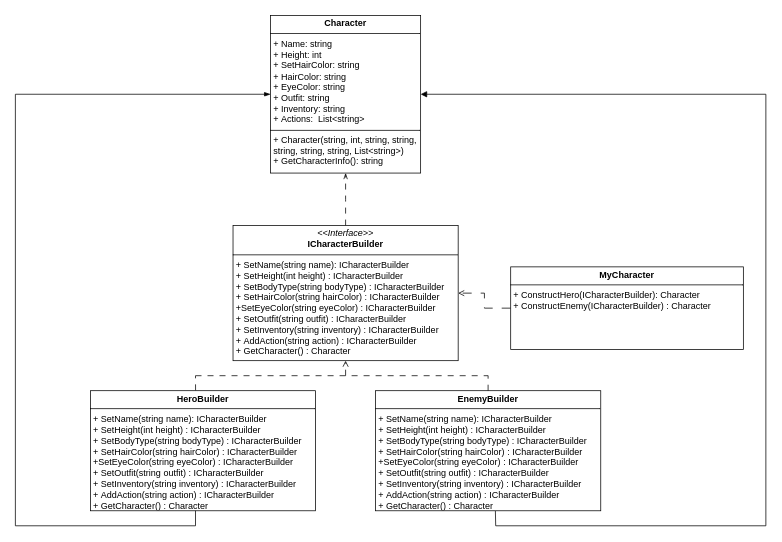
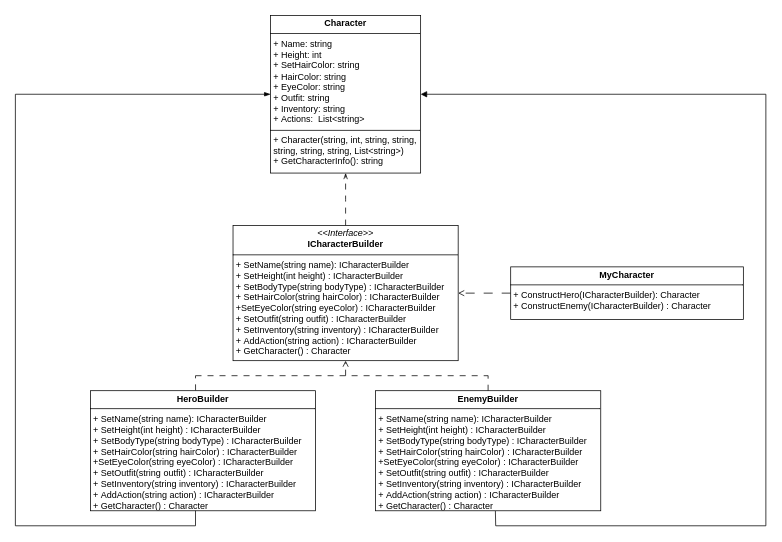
  <mxCell id="0" />
  <mxCell id="1" parent="0" />
  <mxCell id="2" style="edgeStyle=orthogonalEdgeStyle;rounded=0;orthogonalLoop=1;jettySize=auto;html=1;exitX=0.5;exitY=0;exitDx=0;exitDy=0;dashed=1;dashPattern=8 8;endArrow=openThin;endFill=0;" edge="1" parent="1" source="3"><mxGeometry relative="1" as="geometry"><mxPoint x="460" y="230" as="targetPoint" /></mxGeometry></mxCell>
  <mxCell id="3" value="&lt;p style=&quot;margin:0px;margin-top:4px;text-align:center;&quot;&gt;&lt;i&gt;&amp;lt;&amp;lt;Interface&amp;gt;&amp;gt;&lt;/i&gt;&lt;br&gt;&lt;b&gt;ICharacterBuilder&lt;/b&gt;&lt;/p&gt;&lt;hr size=&quot;1&quot; style=&quot;border-style:solid;&quot;&gt;&lt;p style=&quot;margin:0px;margin-left:4px;&quot;&gt;+ SetName(string name):&amp;nbsp;&lt;span style=&quot;text-align: center;&quot;&gt;ICharacterBuilder&lt;/span&gt;&lt;br&gt;+ SetHeight(int height)&amp;nbsp;&lt;span style=&quot;background-color: transparent; color: light-dark(rgb(0, 0, 0), rgb(255, 255, 255));&quot;&gt;:&amp;nbsp;&lt;/span&gt;&lt;span style=&quot;background-color: transparent; color: light-dark(rgb(0, 0, 0), rgb(255, 255, 255)); text-align: center;&quot;&gt;ICharacterBuilder&lt;/span&gt;&lt;/p&gt;&lt;p style=&quot;margin:0px;margin-left:4px;&quot;&gt;+&amp;nbsp;SetBodyType(string bodyType)&amp;nbsp;&lt;span style=&quot;background-color: transparent; color: light-dark(rgb(0, 0, 0), rgb(255, 255, 255));&quot;&gt;:&amp;nbsp;&lt;/span&gt;&lt;span style=&quot;background-color: transparent; color: light-dark(rgb(0, 0, 0), rgb(255, 255, 255)); text-align: center;&quot;&gt;ICharacterBuilder&lt;/span&gt;&lt;/p&gt;&lt;p style=&quot;margin:0px;margin-left:4px;&quot;&gt;+&amp;nbsp;SetHairColor(string hairColor)&amp;nbsp;&lt;span style=&quot;background-color: transparent; color: light-dark(rgb(0, 0, 0), rgb(255, 255, 255));&quot;&gt;:&amp;nbsp;&lt;/span&gt;&lt;span style=&quot;background-color: transparent; color: light-dark(rgb(0, 0, 0), rgb(255, 255, 255)); text-align: center;&quot;&gt;ICharacterBuilder&lt;/span&gt;&lt;/p&gt;&lt;p style=&quot;margin:0px;margin-left:4px;&quot;&gt;+SetEyeColor(string eyeColor)&amp;nbsp;&lt;span style=&quot;background-color: transparent; color: light-dark(rgb(0, 0, 0), rgb(255, 255, 255));&quot;&gt;:&amp;nbsp;&lt;/span&gt;&lt;span style=&quot;background-color: transparent; color: light-dark(rgb(0, 0, 0), rgb(255, 255, 255)); text-align: center;&quot;&gt;ICharacterBuilder&lt;/span&gt;&lt;/p&gt;&lt;p style=&quot;margin:0px;margin-left:4px;&quot;&gt;+&amp;nbsp;SetOutfit(string outfit)&amp;nbsp;&lt;span style=&quot;background-color: transparent; color: light-dark(rgb(0, 0, 0), rgb(255, 255, 255));&quot;&gt;:&amp;nbsp;&lt;/span&gt;&lt;span style=&quot;background-color: transparent; color: light-dark(rgb(0, 0, 0), rgb(255, 255, 255)); text-align: center;&quot;&gt;ICharacterBuilder&lt;/span&gt;&lt;/p&gt;&lt;p style=&quot;margin:0px;margin-left:4px;&quot;&gt;+&amp;nbsp;SetInventory(string inventory)&amp;nbsp;&lt;span style=&quot;background-color: transparent; color: light-dark(rgb(0, 0, 0), rgb(255, 255, 255));&quot;&gt;:&amp;nbsp;&lt;/span&gt;&lt;span style=&quot;background-color: transparent; color: light-dark(rgb(0, 0, 0), rgb(255, 255, 255)); text-align: center;&quot;&gt;ICharacterBuilder&lt;/span&gt;&lt;/p&gt;&lt;p style=&quot;margin:0px;margin-left:4px;&quot;&gt;+&amp;nbsp;AddAction(string action)&amp;nbsp;&lt;span style=&quot;background-color: transparent; color: light-dark(rgb(0, 0, 0), rgb(255, 255, 255));&quot;&gt;:&amp;nbsp;&lt;/span&gt;&lt;span style=&quot;background-color: transparent; color: light-dark(rgb(0, 0, 0), rgb(255, 255, 255)); text-align: center;&quot;&gt;ICharacterBuilder&lt;/span&gt;&lt;/p&gt;&lt;p style=&quot;margin:0px;margin-left:4px;&quot;&gt;+&amp;nbsp;GetCharacter() :&amp;nbsp;Character&lt;/p&gt;" style="verticalAlign=top;align=left;overflow=fill;html=1;whiteSpace=wrap;" vertex="1" parent="1"><mxGeometry x="310" y="300" width="300" height="180" as="geometry" /></mxCell>
  <mxCell id="4" value="&lt;p style=&quot;margin:0px;margin-top:4px;text-align:center;&quot;&gt;&lt;b&gt;Character&lt;/b&gt;&lt;/p&gt;&lt;hr size=&quot;1&quot; style=&quot;border-style:solid;&quot;&gt;&lt;p style=&quot;margin:0px;margin-left:4px;&quot;&gt;+ Name: string&lt;/p&gt;&lt;p style=&quot;margin:0px;margin-left:4px;&quot;&gt;+&amp;nbsp;Height: int&lt;/p&gt;&lt;p style=&quot;margin:0px;margin-left:4px;&quot;&gt;+&amp;nbsp;SetHairColor:&amp;nbsp;string&lt;/p&gt;&lt;p style=&quot;margin:0px;margin-left:4px;&quot;&gt;+&amp;nbsp;HairColor&lt;span style=&quot;background-color: transparent; color: light-dark(rgb(0, 0, 0), rgb(255, 255, 255));&quot;&gt;:&amp;nbsp;string&lt;/span&gt;&lt;/p&gt;&lt;p style=&quot;margin:0px;margin-left:4px;&quot;&gt;+&amp;nbsp;EyeColor&lt;span style=&quot;background-color: transparent; color: light-dark(rgb(0, 0, 0), rgb(255, 255, 255));&quot;&gt;:&amp;nbsp;string&lt;/span&gt;&lt;/p&gt;&lt;p style=&quot;margin:0px;margin-left:4px;&quot;&gt;+&amp;nbsp;Outfit&lt;span style=&quot;background-color: transparent; color: light-dark(rgb(0, 0, 0), rgb(255, 255, 255));&quot;&gt;:&amp;nbsp;string&lt;/span&gt;&lt;/p&gt;&lt;p style=&quot;margin:0px;margin-left:4px;&quot;&gt;+&amp;nbsp;Inventory&lt;span style=&quot;background-color: transparent; color: light-dark(rgb(0, 0, 0), rgb(255, 255, 255));&quot;&gt;:&amp;nbsp;string&lt;/span&gt;&lt;/p&gt;&lt;p style=&quot;margin:0px;margin-left:4px;&quot;&gt;+&amp;nbsp;Actions:&amp;nbsp;&amp;nbsp;List&amp;lt;string&amp;gt;&lt;/p&gt;&lt;hr size=&quot;1&quot; style=&quot;border-style:solid;&quot;&gt;&lt;p style=&quot;margin:0px;margin-left:4px;&quot;&gt;+ Character(string, int, string, string, string, string, string, List&amp;lt;string&amp;gt;)&lt;/p&gt;&lt;p style=&quot;margin:0px;margin-left:4px;&quot;&gt;+&amp;nbsp;GetCharacterInfo(): string&lt;/p&gt;" style="verticalAlign=top;align=left;overflow=fill;html=1;whiteSpace=wrap;" vertex="1" parent="1"><mxGeometry x="360" y="20" width="200" height="210" as="geometry" /></mxCell>
  <mxCell id="5" value="&lt;p style=&quot;margin:0px;margin-top:4px;text-align:center;&quot;&gt;&lt;b&gt;HeroBuilder&lt;/b&gt;&lt;/p&gt;&lt;hr size=&quot;1&quot; style=&quot;border-style:solid;&quot;&gt;&lt;p style=&quot;margin: 0px 0px 0px 4px;&quot;&gt;+ SetName(string name):&amp;nbsp;&lt;span style=&quot;text-align: center;&quot;&gt;ICharacterBuilder&lt;/span&gt;&lt;br&gt;+ SetHeight(int height)&amp;nbsp;&lt;span style=&quot;background-color: transparent; color: light-dark(rgb(0, 0, 0), rgb(255, 255, 255));&quot;&gt;:&amp;nbsp;&lt;/span&gt;&lt;span style=&quot;background-color: transparent; color: light-dark(rgb(0, 0, 0), rgb(255, 255, 255)); text-align: center;&quot;&gt;ICharacterBuilder&lt;/span&gt;&lt;/p&gt;&lt;p style=&quot;margin: 0px 0px 0px 4px;&quot;&gt;+&amp;nbsp;SetBodyType(string bodyType)&amp;nbsp;&lt;span style=&quot;background-color: transparent; color: light-dark(rgb(0, 0, 0), rgb(255, 255, 255));&quot;&gt;:&amp;nbsp;&lt;/span&gt;&lt;span style=&quot;background-color: transparent; color: light-dark(rgb(0, 0, 0), rgb(255, 255, 255)); text-align: center;&quot;&gt;ICharacterBuilder&lt;/span&gt;&lt;/p&gt;&lt;p style=&quot;margin: 0px 0px 0px 4px;&quot;&gt;+&amp;nbsp;SetHairColor(string hairColor)&amp;nbsp;&lt;span style=&quot;background-color: transparent; color: light-dark(rgb(0, 0, 0), rgb(255, 255, 255));&quot;&gt;:&amp;nbsp;&lt;/span&gt;&lt;span style=&quot;background-color: transparent; color: light-dark(rgb(0, 0, 0), rgb(255, 255, 255)); text-align: center;&quot;&gt;ICharacterBuilder&lt;/span&gt;&lt;/p&gt;&lt;p style=&quot;margin: 0px 0px 0px 4px;&quot;&gt;+SetEyeColor(string eyeColor)&amp;nbsp;&lt;span style=&quot;background-color: transparent; color: light-dark(rgb(0, 0, 0), rgb(255, 255, 255));&quot;&gt;:&amp;nbsp;&lt;/span&gt;&lt;span style=&quot;background-color: transparent; color: light-dark(rgb(0, 0, 0), rgb(255, 255, 255)); text-align: center;&quot;&gt;ICharacterBuilder&lt;/span&gt;&lt;/p&gt;&lt;p style=&quot;margin: 0px 0px 0px 4px;&quot;&gt;+&amp;nbsp;SetOutfit(string outfit)&amp;nbsp;&lt;span style=&quot;background-color: transparent; color: light-dark(rgb(0, 0, 0), rgb(255, 255, 255));&quot;&gt;:&amp;nbsp;&lt;/span&gt;&lt;span style=&quot;background-color: transparent; color: light-dark(rgb(0, 0, 0), rgb(255, 255, 255)); text-align: center;&quot;&gt;ICharacterBuilder&lt;/span&gt;&lt;/p&gt;&lt;p style=&quot;margin: 0px 0px 0px 4px;&quot;&gt;+&amp;nbsp;SetInventory(string inventory)&amp;nbsp;&lt;span style=&quot;background-color: transparent; color: light-dark(rgb(0, 0, 0), rgb(255, 255, 255));&quot;&gt;:&amp;nbsp;&lt;/span&gt;&lt;span style=&quot;background-color: transparent; color: light-dark(rgb(0, 0, 0), rgb(255, 255, 255)); text-align: center;&quot;&gt;ICharacterBuilder&lt;/span&gt;&lt;/p&gt;&lt;p style=&quot;margin: 0px 0px 0px 4px;&quot;&gt;+&amp;nbsp;AddAction(string action)&amp;nbsp;&lt;span style=&quot;background-color: transparent; color: light-dark(rgb(0, 0, 0), rgb(255, 255, 255));&quot;&gt;:&amp;nbsp;&lt;/span&gt;&lt;span style=&quot;background-color: transparent; color: light-dark(rgb(0, 0, 0), rgb(255, 255, 255)); text-align: center;&quot;&gt;ICharacterBuilder&lt;/span&gt;&lt;/p&gt;&lt;p style=&quot;margin: 0px 0px 0px 4px;&quot;&gt;+&amp;nbsp;GetCharacter() :&amp;nbsp;Character&lt;/p&gt;&lt;p style=&quot;margin:0px;margin-left:4px;&quot;&gt;&lt;br&gt;&lt;/p&gt;" style="verticalAlign=top;align=left;overflow=fill;html=1;whiteSpace=wrap;" vertex="1" parent="1"><mxGeometry x="120" y="520" width="300" height="160" as="geometry" /></mxCell>
  <mxCell id="6" value="&lt;p style=&quot;margin:0px;margin-top:4px;text-align:center;&quot;&gt;&lt;b&gt;EnemyBuilder&lt;/b&gt;&lt;/p&gt;&lt;hr size=&quot;1&quot; style=&quot;border-style:solid;&quot;&gt;&lt;p style=&quot;margin: 0px 0px 0px 4px;&quot;&gt;+ SetName(string name):&amp;nbsp;&lt;span style=&quot;text-align: center;&quot;&gt;ICharacterBuilder&lt;/span&gt;&lt;br&gt;+ SetHeight(int height)&amp;nbsp;&lt;span style=&quot;background-color: transparent; color: light-dark(rgb(0, 0, 0), rgb(255, 255, 255));&quot;&gt;:&amp;nbsp;&lt;/span&gt;&lt;span style=&quot;background-color: transparent; color: light-dark(rgb(0, 0, 0), rgb(255, 255, 255)); text-align: center;&quot;&gt;ICharacterBuilder&lt;/span&gt;&lt;/p&gt;&lt;p style=&quot;margin: 0px 0px 0px 4px;&quot;&gt;+&amp;nbsp;SetBodyType(string bodyType)&amp;nbsp;&lt;span style=&quot;background-color: transparent; color: light-dark(rgb(0, 0, 0), rgb(255, 255, 255));&quot;&gt;:&amp;nbsp;&lt;/span&gt;&lt;span style=&quot;background-color: transparent; color: light-dark(rgb(0, 0, 0), rgb(255, 255, 255)); text-align: center;&quot;&gt;ICharacterBuilder&lt;/span&gt;&lt;/p&gt;&lt;p style=&quot;margin: 0px 0px 0px 4px;&quot;&gt;+&amp;nbsp;SetHairColor(string hairColor)&amp;nbsp;&lt;span style=&quot;background-color: transparent; color: light-dark(rgb(0, 0, 0), rgb(255, 255, 255));&quot;&gt;:&amp;nbsp;&lt;/span&gt;&lt;span style=&quot;background-color: transparent; color: light-dark(rgb(0, 0, 0), rgb(255, 255, 255)); text-align: center;&quot;&gt;ICharacterBuilder&lt;/span&gt;&lt;/p&gt;&lt;p style=&quot;margin: 0px 0px 0px 4px;&quot;&gt;+SetEyeColor(string eyeColor)&amp;nbsp;&lt;span style=&quot;background-color: transparent; color: light-dark(rgb(0, 0, 0), rgb(255, 255, 255));&quot;&gt;:&amp;nbsp;&lt;/span&gt;&lt;span style=&quot;background-color: transparent; color: light-dark(rgb(0, 0, 0), rgb(255, 255, 255)); text-align: center;&quot;&gt;ICharacterBuilder&lt;/span&gt;&lt;/p&gt;&lt;p style=&quot;margin: 0px 0px 0px 4px;&quot;&gt;+&amp;nbsp;SetOutfit(string outfit)&amp;nbsp;&lt;span style=&quot;background-color: transparent; color: light-dark(rgb(0, 0, 0), rgb(255, 255, 255));&quot;&gt;:&amp;nbsp;&lt;/span&gt;&lt;span style=&quot;background-color: transparent; color: light-dark(rgb(0, 0, 0), rgb(255, 255, 255)); text-align: center;&quot;&gt;ICharacterBuilder&lt;/span&gt;&lt;/p&gt;&lt;p style=&quot;margin: 0px 0px 0px 4px;&quot;&gt;+&amp;nbsp;SetInventory(string inventory)&amp;nbsp;&lt;span style=&quot;background-color: transparent; color: light-dark(rgb(0, 0, 0), rgb(255, 255, 255));&quot;&gt;:&amp;nbsp;&lt;/span&gt;&lt;span style=&quot;background-color: transparent; color: light-dark(rgb(0, 0, 0), rgb(255, 255, 255)); text-align: center;&quot;&gt;ICharacterBuilder&lt;/span&gt;&lt;/p&gt;&lt;p style=&quot;margin: 0px 0px 0px 4px;&quot;&gt;+&amp;nbsp;AddAction(string action)&amp;nbsp;&lt;span style=&quot;background-color: transparent; color: light-dark(rgb(0, 0, 0), rgb(255, 255, 255));&quot;&gt;:&amp;nbsp;&lt;/span&gt;&lt;span style=&quot;background-color: transparent; color: light-dark(rgb(0, 0, 0), rgb(255, 255, 255)); text-align: center;&quot;&gt;ICharacterBuilder&lt;/span&gt;&lt;/p&gt;&lt;p style=&quot;margin: 0px 0px 0px 4px;&quot;&gt;+&amp;nbsp;GetCharacter() :&amp;nbsp;Character&lt;/p&gt;&lt;p style=&quot;margin:0px;margin-left:4px;&quot;&gt;&lt;br&gt;&lt;/p&gt;" style="verticalAlign=top;align=left;overflow=fill;html=1;whiteSpace=wrap;" vertex="1" parent="1"><mxGeometry x="500" y="520" width="300" height="160" as="geometry" /></mxCell>
  <mxCell id="7" style="edgeStyle=orthogonalEdgeStyle;rounded=0;orthogonalLoop=1;jettySize=auto;html=1;exitX=0;exitY=0.5;exitDx=0;exitDy=0;entryX=1;entryY=0.5;entryDx=0;entryDy=0;endArrow=open;endFill=0;dashed=1;dashPattern=12 12;" edge="1" parent="1" source="8" target="3"><mxGeometry relative="1" as="geometry" /></mxCell>
- <mxCell id="8" value="&lt;p style=&quot;margin:0px;margin-top:4px;text-align:center;&quot;&gt;&lt;b&gt;MyCharacter&lt;/b&gt;&lt;/p&gt;&lt;hr size=&quot;1&quot; style=&quot;border-style:solid;&quot;&gt;&lt;p style=&quot;margin: 0px 0px 0px 4px;&quot;&gt;+ ConstructHero(ICharacterBuilder):&amp;nbsp;&lt;span style=&quot;text-align: center;&quot;&gt;Character&lt;/span&gt;&lt;br&gt;+ ConstructEnemy(ICharacterBuilder)&amp;nbsp;&lt;span style=&quot;background-color: transparent; color: light-dark(rgb(0, 0, 0), rgb(255, 255, 255));&quot;&gt;:&amp;nbsp;&lt;/span&gt;&lt;span style=&quot;background-color: transparent; color: light-dark(rgb(0, 0, 0), rgb(255, 255, 255)); text-align: center;&quot;&gt;Character&lt;/span&gt;&lt;/p&gt;&lt;p style=&quot;margin:0px;margin-left:4px;&quot;&gt;&lt;br&gt;&lt;/p&gt;" style="verticalAlign=top;align=left;overflow=fill;html=1;whiteSpace=wrap;" vertex="1" parent="1"><mxGeometry x="680" y="355" width="310" height="110" as="geometry" /></mxCell>
+ <mxCell id="8" value="&lt;p style=&quot;margin:0px;margin-top:4px;text-align:center;&quot;&gt;&lt;b&gt;MyCharacter&lt;/b&gt;&lt;/p&gt;&lt;hr size=&quot;1&quot; style=&quot;border-style:solid;&quot;&gt;&lt;p style=&quot;margin: 0px 0px 0px 4px;&quot;&gt;+ ConstructHero(ICharacterBuilder):&amp;nbsp;&lt;span style=&quot;text-align: center;&quot;&gt;Character&lt;/span&gt;&lt;br&gt;+ ConstructEnemy(ICharacterBuilder)&amp;nbsp;&lt;span style=&quot;background-color: transparent; color: light-dark(rgb(0, 0, 0), rgb(255, 255, 255));&quot;&gt;:&amp;nbsp;&lt;/span&gt;&lt;span style=&quot;background-color: transparent; color: light-dark(rgb(0, 0, 0), rgb(255, 255, 255)); text-align: center;&quot;&gt;Character&lt;/span&gt;&lt;/p&gt;&lt;p style=&quot;margin:0px;margin-left:4px;&quot;&gt;&lt;br&gt;&lt;/p&gt;" style="verticalAlign=top;align=left;overflow=fill;html=1;whiteSpace=wrap;" vertex="1" parent="1"><mxGeometry x="680" y="355" width="310" height="70" as="geometry" /></mxCell>
  <mxCell id="9" value="" style="endArrow=none;html=1;rounded=0;dashed=1;dashPattern=8 8;" edge="1" parent="1"><mxGeometry width="50" height="50" relative="1" as="geometry"><mxPoint x="260" y="500" as="sourcePoint" /><mxPoint x="650" y="500" as="targetPoint" /></mxGeometry></mxCell>
  <mxCell id="10" value="" style="endArrow=none;html=1;rounded=0;exitX=0.467;exitY=-0.003;exitDx=0;exitDy=0;exitPerimeter=0;dashed=1;dashPattern=8 8;" edge="1" parent="1" source="5"><mxGeometry width="50" height="50" relative="1" as="geometry"><mxPoint x="500" y="530" as="sourcePoint" /><mxPoint x="260" y="500" as="targetPoint" /></mxGeometry></mxCell>
  <mxCell id="11" value="" style="endArrow=none;html=1;rounded=0;exitX=0.467;exitY=-0.003;exitDx=0;exitDy=0;exitPerimeter=0;dashed=1;dashPattern=8 8;" edge="1" parent="1"><mxGeometry width="50" height="50" relative="1" as="geometry"><mxPoint x="649.89" y="520" as="sourcePoint" /><mxPoint x="649.89" y="500" as="targetPoint" /></mxGeometry></mxCell>
  <mxCell id="12" value="" style="endArrow=open;html=1;rounded=0;entryX=0.5;entryY=1;entryDx=0;entryDy=0;endFill=0;dashed=1;dashPattern=8 8;" edge="1" parent="1" target="3"><mxGeometry width="50" height="50" relative="1" as="geometry"><mxPoint x="460" y="500" as="sourcePoint" /><mxPoint x="490" y="470" as="targetPoint" /></mxGeometry></mxCell>
  <mxCell id="13" value="" style="endArrow=blockThin;html=1;rounded=0;entryX=0;entryY=0.5;entryDx=0;entryDy=0;endFill=1;" edge="1" parent="1" target="4"><mxGeometry width="50" height="50" relative="1" as="geometry"><mxPoint x="260" y="700" as="sourcePoint" /><mxPoint x="20" y="540" as="targetPoint" /><Array as="points"><mxPoint x="20" y="700" /><mxPoint x="20" y="125" /></Array></mxGeometry></mxCell>
  <mxCell id="14" value="" style="endArrow=block;html=1;rounded=0;exitX=0.532;exitY=1.002;exitDx=0;exitDy=0;exitPerimeter=0;entryX=1;entryY=0.5;entryDx=0;entryDy=0;endFill=1;" edge="1" parent="1" source="6" target="4"><mxGeometry width="50" height="50" relative="1" as="geometry"><mxPoint x="580" y="670" as="sourcePoint" /><mxPoint x="1020" y="420" as="targetPoint" /><Array as="points"><mxPoint x="660" y="700" /><mxPoint x="1020" y="700" /><mxPoint x="1020" y="125" /></Array></mxGeometry></mxCell>
  <mxCell id="15" value="" style="endArrow=none;html=1;rounded=0;exitX=0.532;exitY=1.002;exitDx=0;exitDy=0;exitPerimeter=0;" edge="1" parent="1"><mxGeometry width="50" height="50" relative="1" as="geometry"><mxPoint x="260" y="680" as="sourcePoint" /><mxPoint x="260" y="700" as="targetPoint" /></mxGeometry></mxCell>
